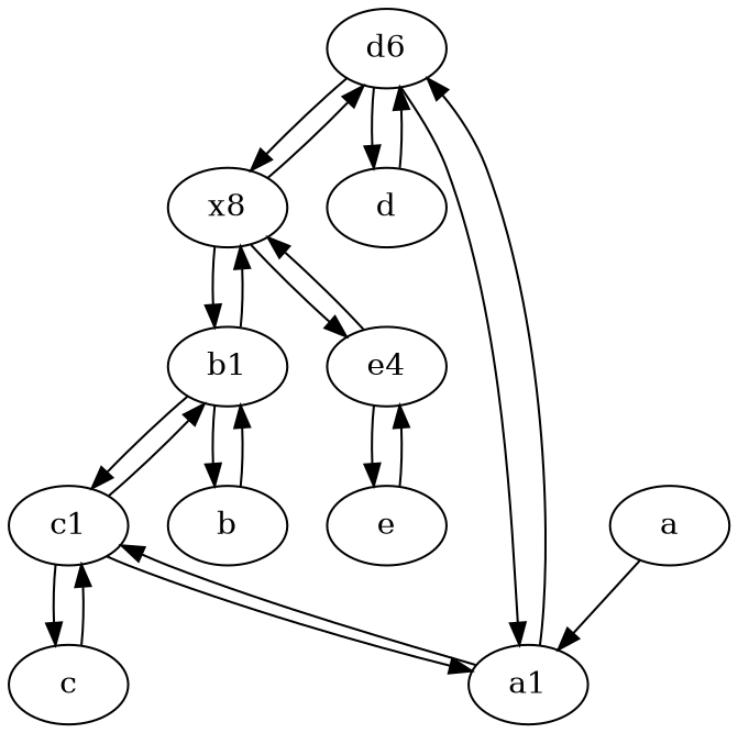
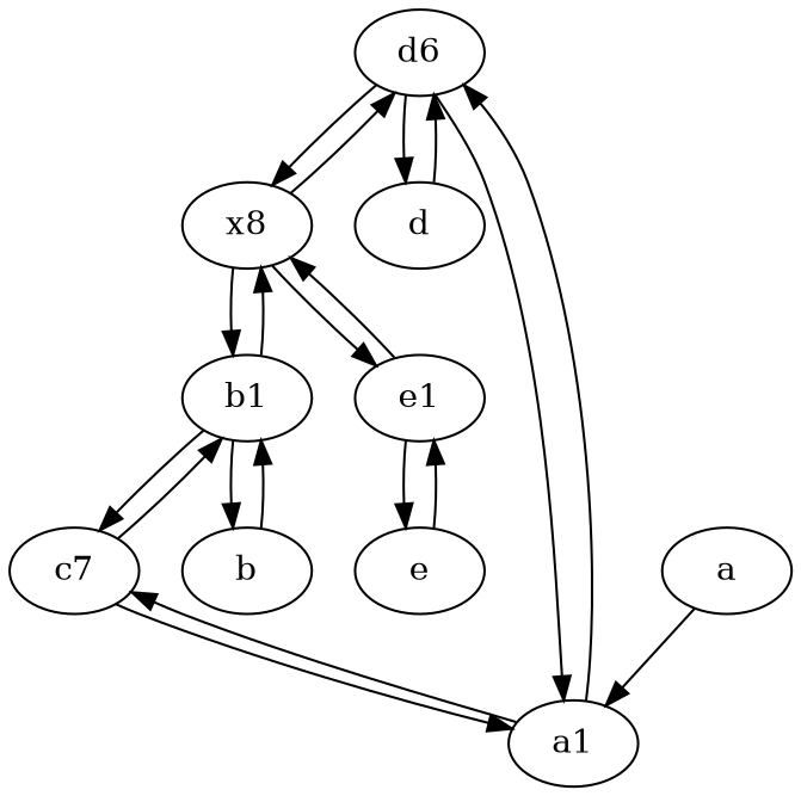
  digraph {
    n1 [label=d6]
    n2 [label=x8]
    d
    a1
    b1
-   e1 [label=e4]
-   c1
+   e1
+   c1 [label=c7]
    b
    e
-   c
    a
    n1 -> n2
    n1 -> d
    n1 -> a1
    n2 -> n1
    n2 -> b1
    n2 -> e1
    d -> n1
    a1 -> n1
    a1 -> c1
    b1 -> n2
    b1 -> c1
    b1 -> b
    e1 -> n2
    e1 -> e
    c1 -> a1
    c1 -> b1
-   c1 -> c
    b -> b1
    e -> e1
-   c -> c1
    a -> a1
  }
